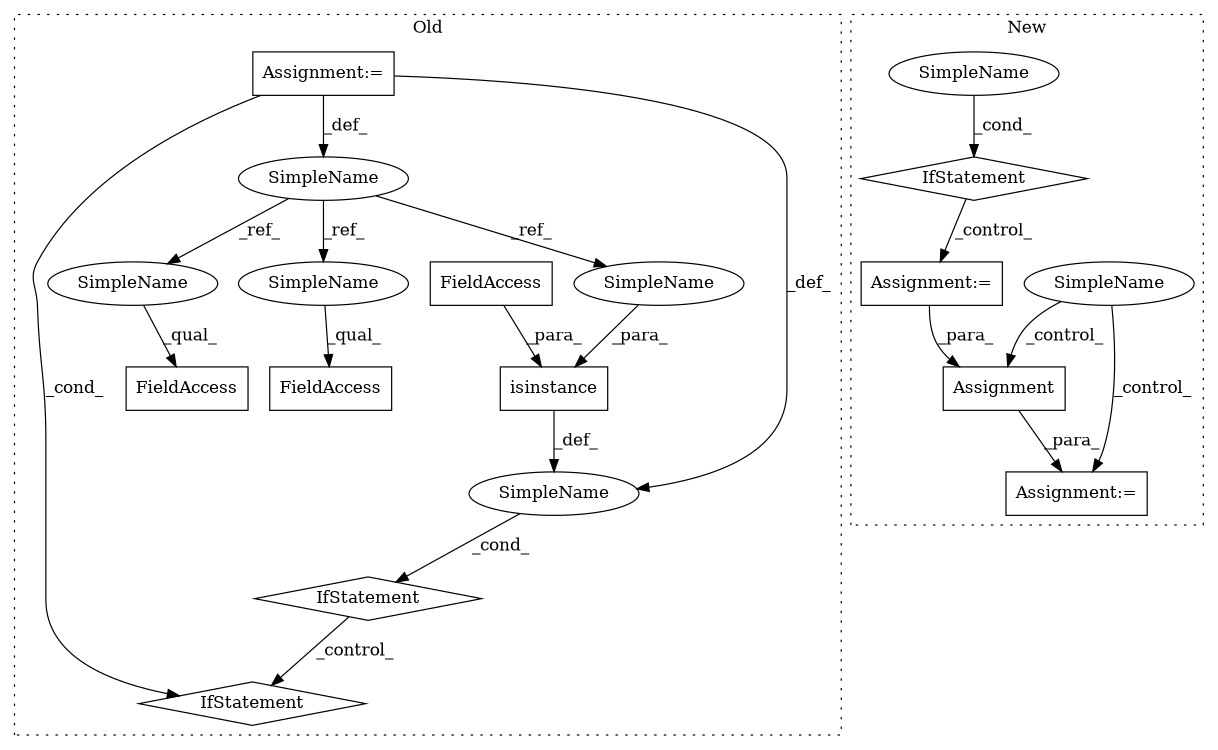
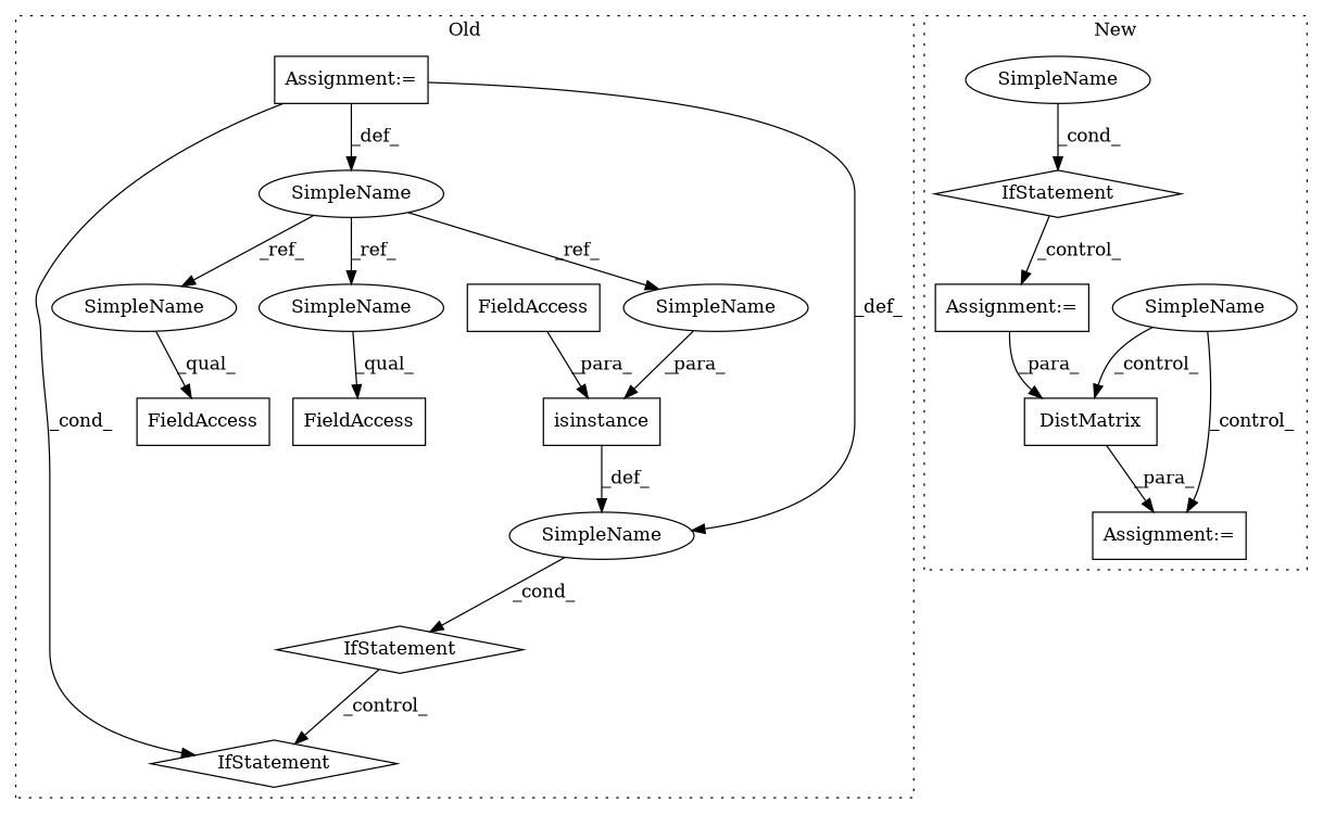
  digraph {
    node [a=42 l=2 shape=box]
    n1 [a=25 l=3 label=IfStatement s=8012 shape=diamond]
    n2 [a=32 l="11,1" label=isinstance s="7958,7988"]
    n3 [label=SimpleName s=7890 shape=ellipse]
    n4 [a=22 l=4 label=FieldAccess s=8015]
    n5 [label=SimpleName shape=ellipse l=""]
    n6 [a=25 l=3 label=IfStatement s=7989 shape=diamond]
    n7 [a=22 l=4 label=FieldAccess s=7992]
    n8 [a=22 l=16 label=FieldAccess s=7972]
    n9 [a=7 label="Assignment:=" s=7890]
    n10 [label=SimpleName s=7992 shape=ellipse]
    n11 [label=SimpleName s=7969 shape=ellipse]
    n12 [label=SimpleName s=8015 shape=ellipse]
-   n13 [a=32 l="11,1" label=Assignment s="4869,4884"]
+   n13 [a=32 l="11,1" label=DistMatrix s="4869,4884"]
    n14 [label=SimpleName shape=ellipse l=""]
    n15 [a=7 l=1 label="Assignment:=" s=4868]
    n16 [a=7 l=1 label="Assignment:=" s=4206]
    n17 [a=25 l="4,2" label=IfStatement s="4180,4194" shape=diamond]
    n18 [label=SimpleName shape=ellipse l=""]
    subgraph cluster_1 {
      label=Old
      style=dotted
      n1
      n2
      n3
      n4
      n5
      n6
      n7
      n8
      n9
      n10
      n11
      n12
    }
    subgraph cluster_2 {
      label=New
      style=dotted
      n13
      n14
      n15
      n16
      n17
      n18
    }
    n2 -> n5 [label=_def_]
    n3 -> n10 [label=_ref_]
    n3 -> n11 [label=_ref_]
    n3 -> n12 [label=_ref_]
    n5 -> n6 [label=_cond_]
    n6 -> n1 [label=_control_]
    n8 -> n2 [label=_para_]
    n9 -> n1 [label=_cond_]
    n9 -> n3 [label=_def_]
    n9 -> n5 [label=_def_]
    n10 -> n7 [label=_qual_]
    n11 -> n2 [label=_para_]
    n12 -> n4 [label=_qual_]
    n13 -> n15 [label=_para_]
    n14 -> n13 [label=_control_]
    n14 -> n15 [label=_control_]
    n16 -> n13 [label=_para_]
    n17 -> n16 [label=_control_]
    n18 -> n17 [label=_cond_]
  }
